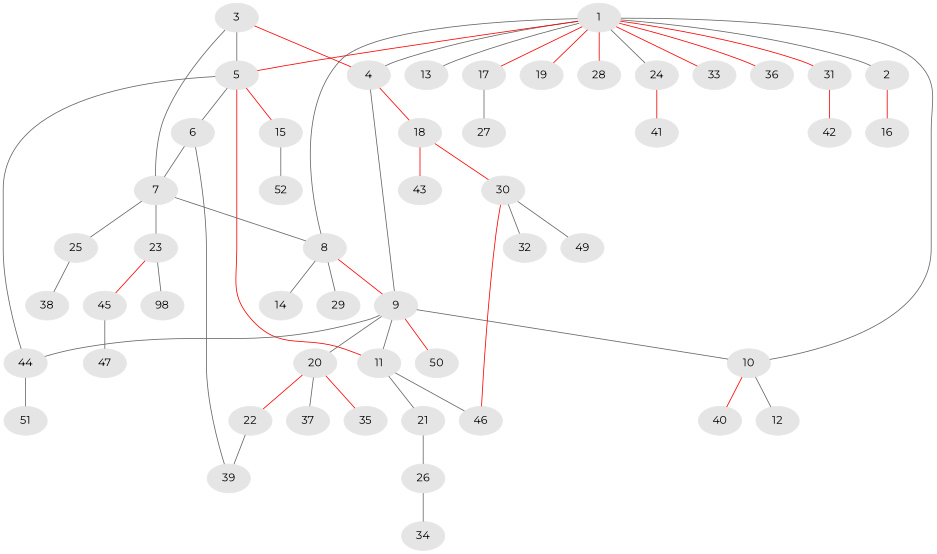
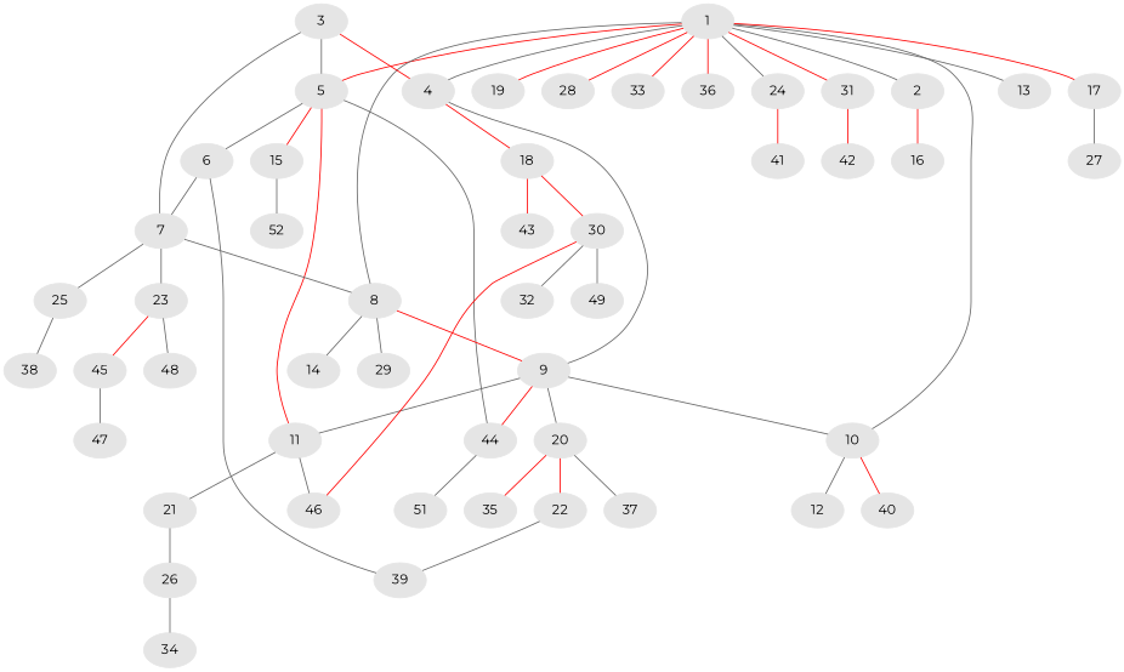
  graph {
    fontname=Montserrat
    node [color=gray90 fontname=Montserrat style=filled]
    edge [color=gray40 fontname=Montserrat]
    1
    2
    4
    5
    8
    10
    13
    17
    19
    24
    28
    31
    33
    36
    16
    9
    18
    6
    11
    15
    44
    14
    29
    12
    40
    27
    41
    42
    3
    7
    23
    25
    20
-   50
    30
    43
    39
    21
    46
    52
    51
    45
-   48 [label=98]
+   48
    38
    22
    35
    37
    26
    32
    49
    34
    47
    1 -- 2
    1 -- 4
    1 -- 5 [color=red]
    1 -- 8
    1 -- 10
    1 -- 13
    1 -- 17 [color=red]
    1 -- 19 [color=red]
    1 -- 24
    1 -- 28 [color=red]
    1 -- 31 [color=red]
    1 -- 33 [color=red]
    1 -- 36 [color=red]
    2 -- 16 [color=red]
    4 -- 9
    4 -- 18 [color=red]
    5 -- 6
    5 -- 11 [color=red]
    5 -- 15 [color=red]
    5 -- 44
    8 -- 9 [color=red]
    8 -- 14
    8 -- 29
    10 -- 12
    10 -- 40 [color=red]
    17 -- 27
    24 -- 41 [color=red]
    31 -- 42 [color=red]
    9 -- 10
    9 -- 11
-   9 -- 44
+   9 -- 44 [color=red]
    9 -- 20
-   9 -- 50 [color=red]
    18 -- 30 [color=red]
    18 -- 43 [color=red]
    6 -- 7
    6 -- 39
    11 -- 21
    11 -- 46
    15 -- 52
    44 -- 51
    3 -- 4 [color=red]
    3 -- 5
    3 -- 7
    7 -- 8
    7 -- 23
    7 -- 25
    23 -- 45 [color=red]
    23 -- 48
    25 -- 38
    20 -- 22 [color=red]
    20 -- 35 [color=red]
    20 -- 37
    30 -- 46 [color=red]
    30 -- 32
    30 -- 49
    21 -- 26
    45 -- 47
    22 -- 39
    26 -- 34
  }
